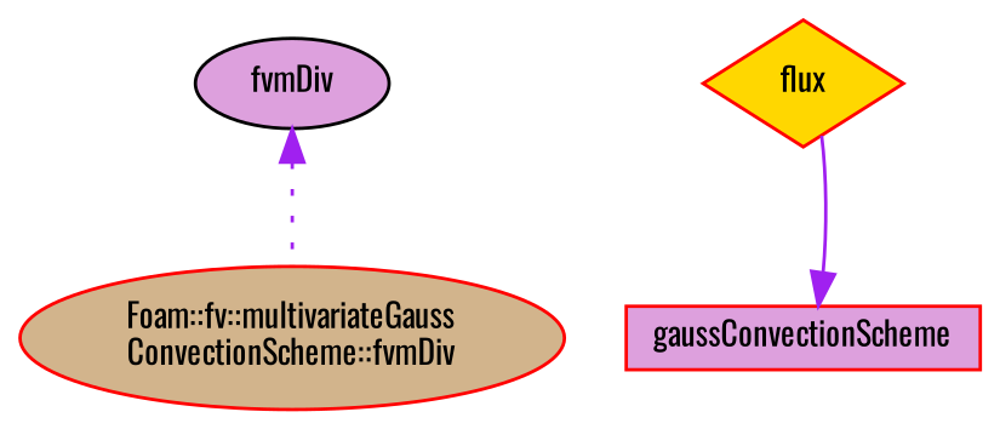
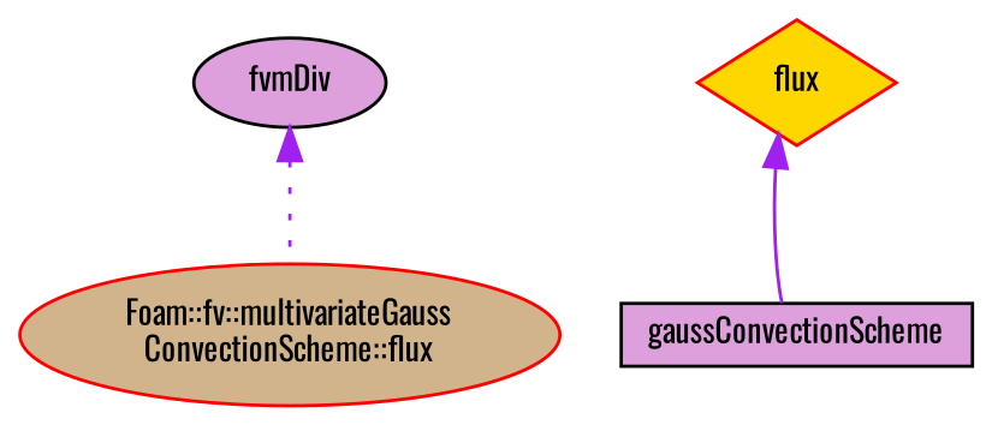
  digraph {
    fontname=Oswald
    rankdir=TB
    node [color=black fillcolor=plum fontname=Oswald fontsize=10 shape=ellipse style=filled]
    edge [color=purple dir=back fontname=Oswald fontsize=10 labelfontname=Helvetica labelfontsize=10]
    n1 [fontcolor=black height=0.2 label=fvmDiv width=0.4]
-   n2 [color=red fillcolor=tan height=0.2 label="Foam::fv::multivariateGauss\lConvectionScheme::fvmDiv" width=0.4]
+   n2 [color=red fillcolor=tan height=0.2 label="Foam::fv::multivariateGauss\lConvectionScheme::flux" width=0.4]
    n3 [color=red fillcolor=gold height=0.2 label=flux shape=diamond width=0.4]
-   n4 [color=red height=0.2 label=gaussConvectionScheme shape=box width=0.4]
+   n4 [height=0.2 label=gaussConvectionScheme shape=box width=0.4]
    n1 -> n2 [style=dotted]
-   n4 -> n3 [style=solid]
+   n3 -> n4 [style=solid]
  }
